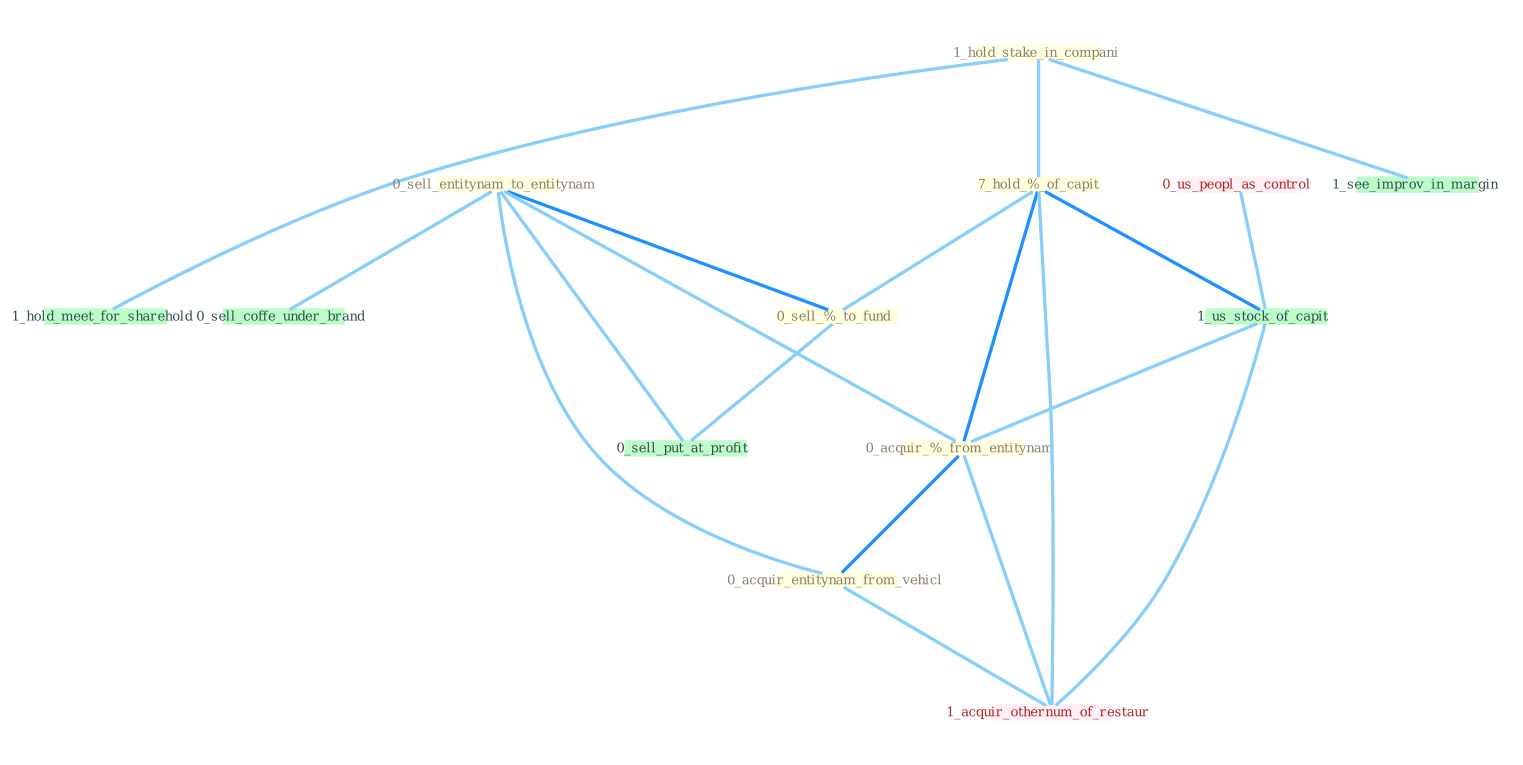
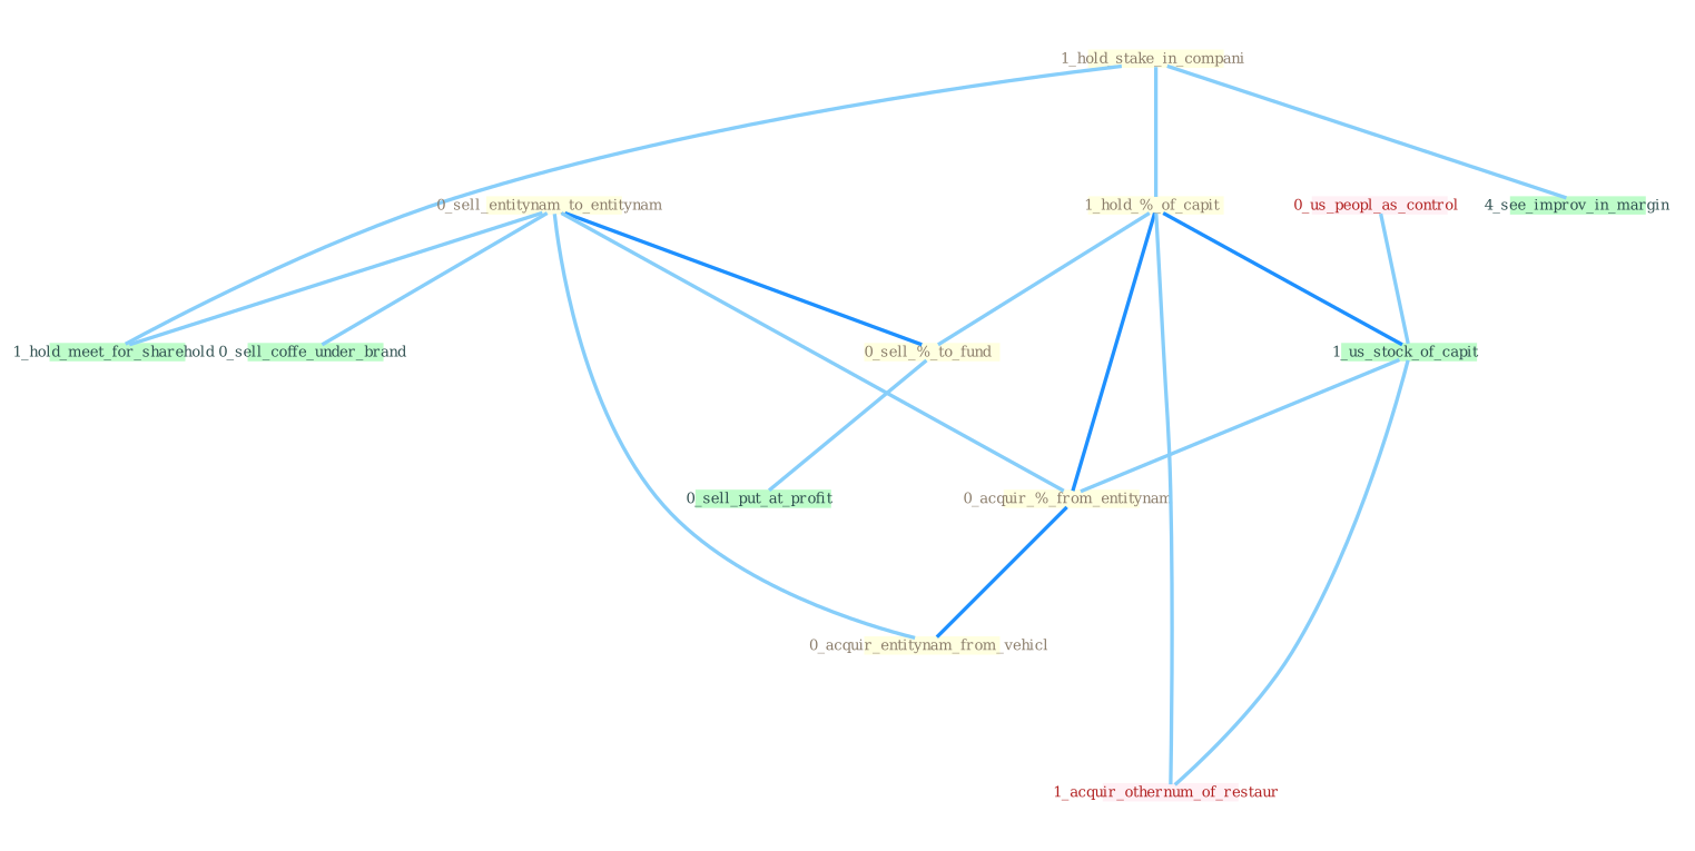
  graph {
    node [color="#ffffe0" fixedsize=true fontcolor="#8b7d6b" fontsize=4 shape=polygon style=filled]
    edge [color="#87cefa" w=1]
    "1_hold_stake_in_compani " [height=.06 width=.5]
    "0_sell_entitynam_to_entitynam " [height=.06 width=.5]
-   "1_hold_%_of_capit " [height=.06 width=.5 label="7_hold_%_of_capit"]
+   "1_hold_%_of_capit " [height=.06 width=.5]
    "0_sell_%_to_fund " [height=.06 width=.5]
    "0_acquir_%_from_entitynam " [height=.06 width=.5]
    "0_acquir_entitynam_from_vehicl " [height=.06 width=.5]
    "0_us_peopl_as_control " [color="#fff0f5" fontcolor="#b22222" height=.06 width=.5]
    "1_acquir_othernum_of_restaur " [color="#fff0f5" fontcolor="#b22222" height=.06 width=.5]
-   "1_see_improv_in_margin " [color="#BDFCC9" fontcolor="#2f4f4f" height=.06 width=.5]
+   "1_see_improv_in_margin " [color="#BDFCC9" fontcolor="#2f4f4f" height=.06 width=.5 label="4_see_improv_in_margin"]
    "1_hold_meet_for_sharehold " [color="#BDFCC9" fontcolor="#2f4f4f" height=.06 width=.5]
    "0_sell_put_at_profit " [color="#BDFCC9" fontcolor="#2f4f4f" height=.06 width=.5]
    "0_sell_coffe_under_brand " [color="#BDFCC9" fontcolor="#2f4f4f" height=.06 width=.5]
    "1_us_stock_of_capit " [color="#BDFCC9" fontcolor="#2f4f4f" height=.06 width=.5]
    subgraph sub_1 {
      "1_hold_stake_in_compani "
      "0_sell_entitynam_to_entitynam "
      "1_hold_%_of_capit "
      "0_sell_%_to_fund "
      "0_acquir_%_from_entitynam "
      "0_acquir_entitynam_from_vehicl "
    }
    subgraph sub_2 {
      "0_us_peopl_as_control "
      "1_acquir_othernum_of_restaur "
    }
    "1_hold_stake_in_compani " -- "1_hold_%_of_capit "
    "1_hold_stake_in_compani " -- "1_see_improv_in_margin "
    "1_hold_stake_in_compani " -- "1_hold_meet_for_sharehold "
    "0_sell_entitynam_to_entitynam " -- "0_sell_%_to_fund " [color="#1e90ff" w=2]
    "0_sell_entitynam_to_entitynam " -- "0_acquir_%_from_entitynam "
    "0_sell_entitynam_to_entitynam " -- "0_acquir_entitynam_from_vehicl "
-   "0_sell_entitynam_to_entitynam " -- "0_sell_put_at_profit "
+   "0_sell_entitynam_to_entitynam " -- "1_hold_meet_for_sharehold "
    "0_sell_entitynam_to_entitynam " -- "0_sell_coffe_under_brand "
    "1_hold_%_of_capit " -- "0_sell_%_to_fund "
    "1_hold_%_of_capit " -- "0_acquir_%_from_entitynam " [color="#1e90ff"]
    "1_hold_%_of_capit " -- "1_acquir_othernum_of_restaur "
    "1_hold_%_of_capit " -- "1_us_stock_of_capit " [color="#1e90ff" w=2]
    "0_sell_%_to_fund " -- "0_sell_put_at_profit "
    "0_acquir_%_from_entitynam " -- "0_acquir_entitynam_from_vehicl " [color="#1e90ff" w=2]
-   "0_acquir_%_from_entitynam " -- "1_acquir_othernum_of_restaur "
-   "0_acquir_entitynam_from_vehicl " -- "1_acquir_othernum_of_restaur "
    "0_us_peopl_as_control " -- "1_us_stock_of_capit "
    "1_us_stock_of_capit " -- "0_acquir_%_from_entitynam "
    "1_us_stock_of_capit " -- "1_acquir_othernum_of_restaur "
  }
